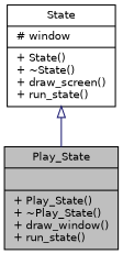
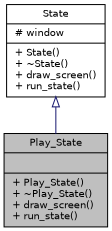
  digraph {
    node [color=black fontname=Helvetica fontsize=10 shape=record style=filled]
-   n1 [fillcolor=grey75 fontcolor=black height=0.2 label="{Play_State\n||+ Play_State()\l+ ~Play_State()\l+ draw_window()\l+ run_state()\l}" width=0.4]
+   n1 [fillcolor=grey75 fontcolor=black height=0.2 label="{Play_State\n||+ Play_State()\l+ ~Play_State()\l+ draw_screen()\l+ run_state()\l}" width=0.4]
    n2 [fillcolor=white height=0.2 label="{State\n|# window\l|+ State()\l+ ~State()\l+ draw_screen()\l+ run_state()\l}" width=0.4]
    n2 -> n1 [arrowtail=onormal color=midnightblue dir=back fontname=Helvetica fontsize=10 labelfontname=Helvetica labelfontsize=10 style=solid]
  }
